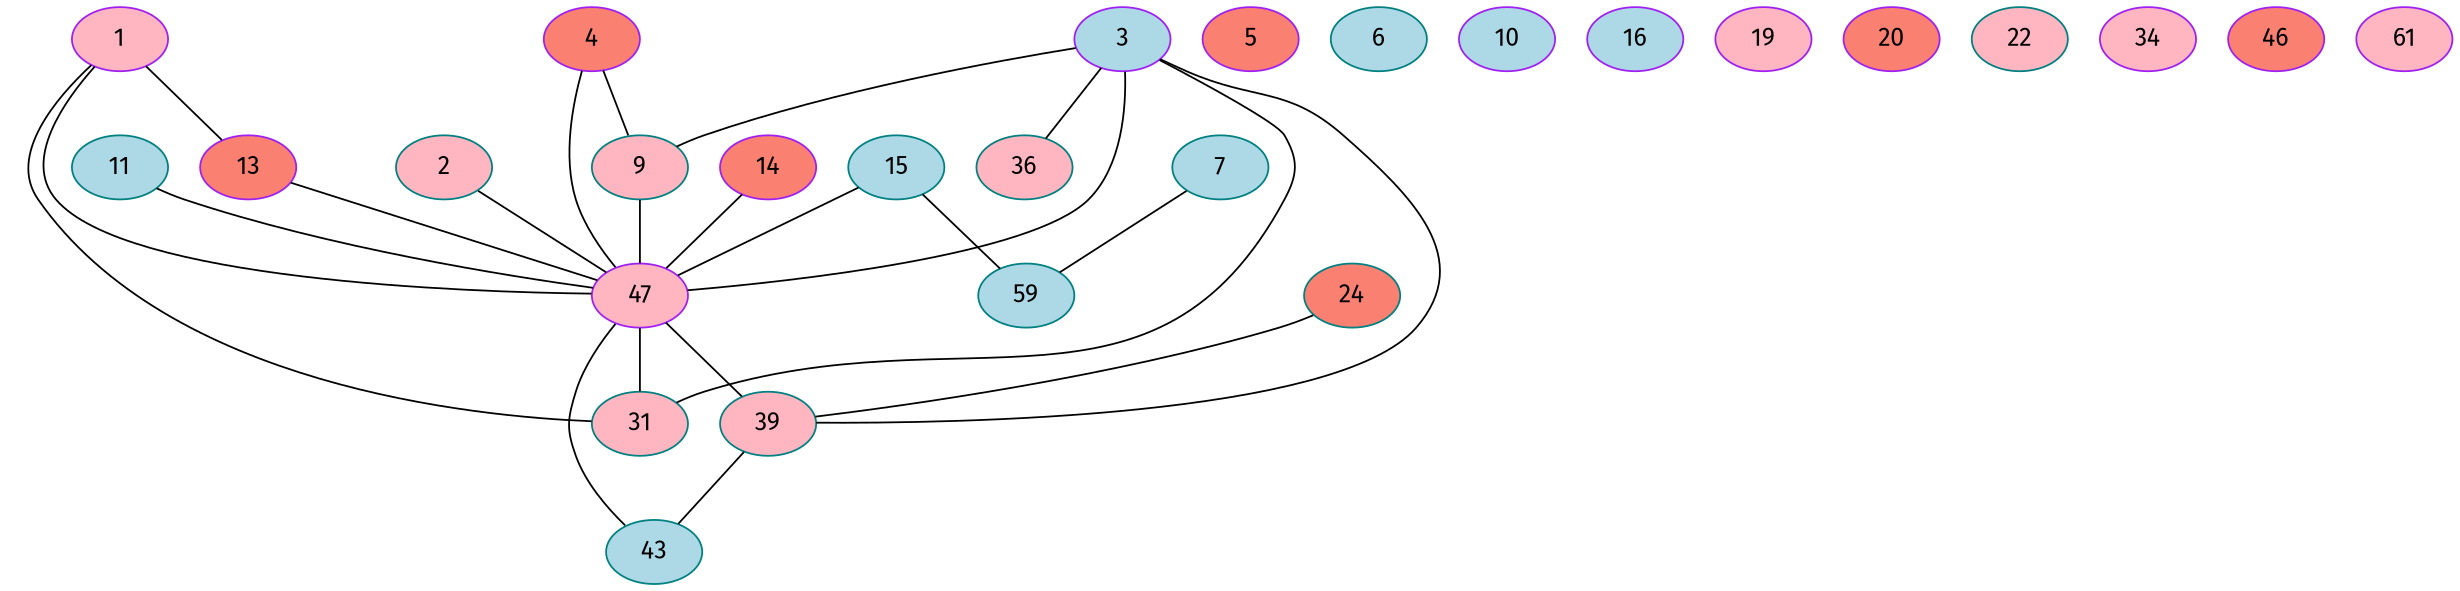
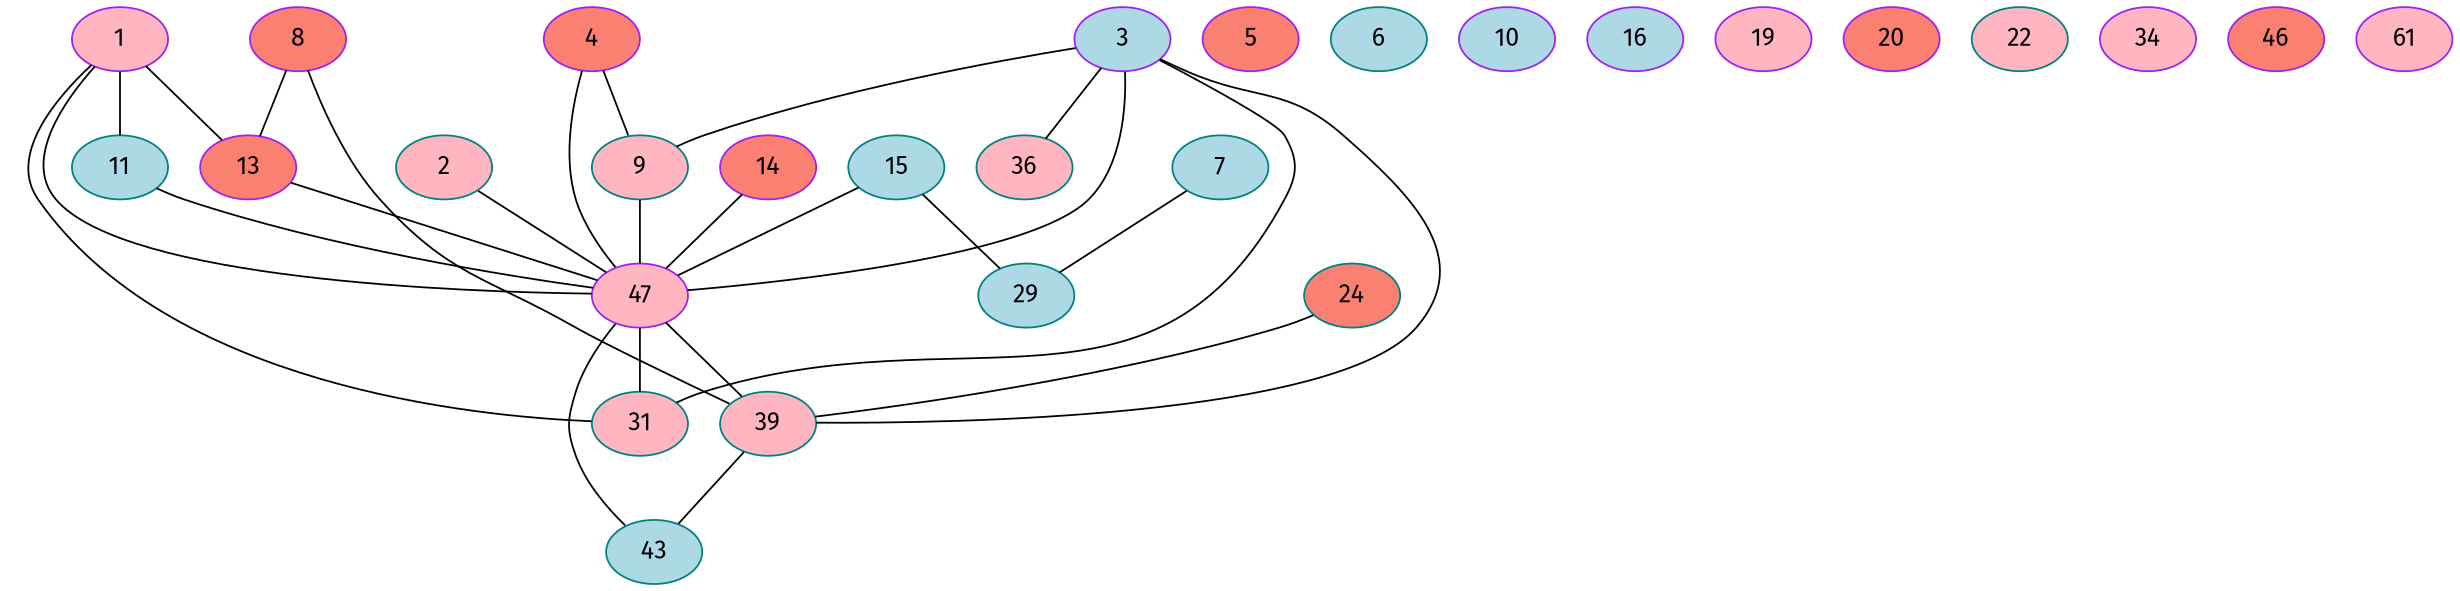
  graph {
    fontname="Fira Sans"
    node [color=purple fillcolor=lightpink fontname="Fira Sans" style=filled]
    edge [fontname="Fira Sans"]
    1 [super="+51+38"]
    11 [color=teal fillcolor=lightblue super="+42"]
    13 [fillcolor=salmon super="+21"]
    n4 [label=47 super="+23+18"]
    31 [color=teal]
    39 [color=teal super="+53"]
    43 [color=teal fillcolor=lightblue super="+54"]
    2 [color=teal]
    3 [fillcolor=lightblue super="+32"]
    9 [color=teal super="+63"]
    36 [color=teal]
    4 [fillcolor=salmon]
    5 [fillcolor=salmon]
    6 [color=teal fillcolor=lightblue]
    7 [color=teal fillcolor=lightblue super="+49"]
-   29 [color=teal fillcolor=lightblue super="+41" label=59]
+   29 [color=teal fillcolor=lightblue super="+41"]
    15 [color=teal fillcolor=lightblue super="+26+57+45"]
+   8 [fillcolor=salmon super="+12"]
    10 [fillcolor=lightblue]
    14 [fillcolor=salmon super="+33"]
    16 [fillcolor=lightblue]
    19
    20 [fillcolor=salmon super="+44"]
    22 [color=teal]
    24 [color=teal fillcolor=salmon super="+30"]
    34
    46 [fillcolor=salmon]
    61
+   1 -- 11
    1 -- 13 [weight=2]
    1 -- n4
    1 -- 31
    11 -- n4 [weight=3]
    13 -- n4 [weight=2]
    n4 -- 31
    n4 -- 39 [weight=2]
    n4 -- 43
    39 -- 43
    2 -- n4
    3 -- n4
    3 -- 31
    3 -- 39
    3 -- 9
    3 -- 36
    9 -- n4 [weight=3]
    4 -- n4
    4 -- 9
    7 -- 29
    15 -- n4 [weight=3]
    15 -- 29
+   8 -- 13
+   8 -- 39
    14 -- n4
    24 -- 39
  }
